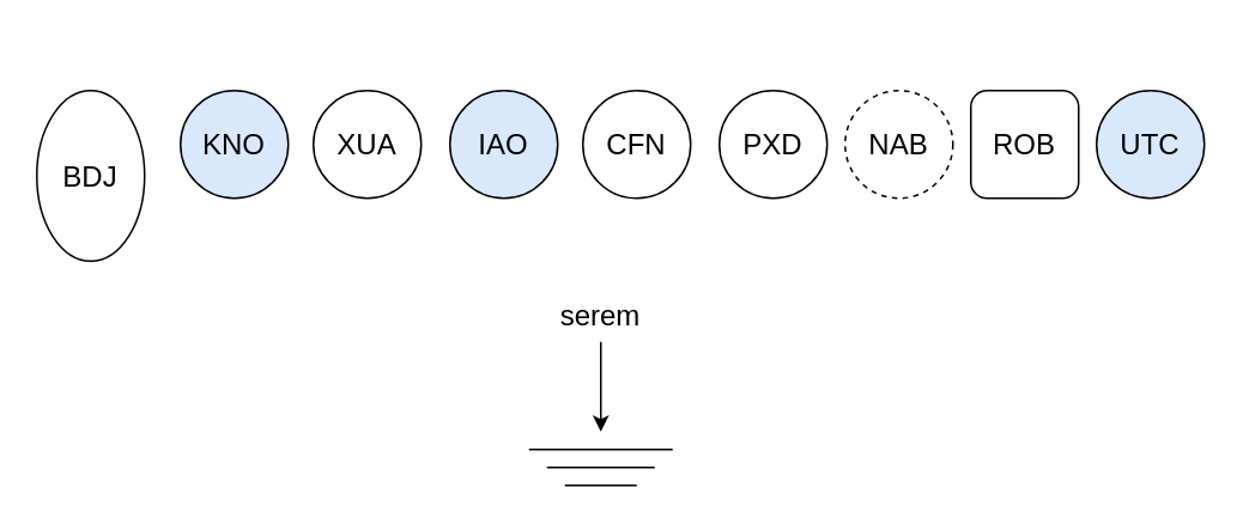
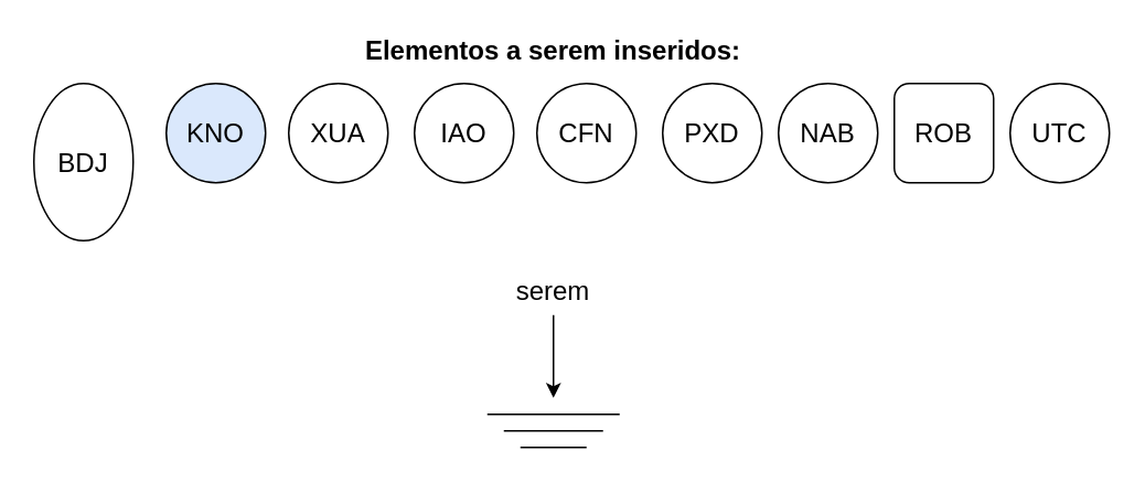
  <mxCell id="0" />
  <mxCell id="1" parent="0" />
  <mxCell id="2" value="serem" style="text;html=1;align=center;verticalAlign=middle;whiteSpace=wrap;rounded=0;fontSize=16;" vertex="1" parent="1"><mxGeometry x="304" y="160" width="60" height="30" as="geometry" /></mxCell>
  <mxCell id="3" value="" style="endArrow=classic;html=1;rounded=0;exitX=0.5;exitY=1;exitDx=0;exitDy=0;" edge="1" parent="1" source="2"><mxGeometry width="50" height="50" relative="1" as="geometry"><mxPoint x="310" y="430" as="sourcePoint" /><mxPoint x="334" y="240" as="targetPoint" /></mxGeometry></mxCell>
  <mxCell id="4" value="&lt;span style=&quot;font-size: 16px;&quot;&gt;BDJ&lt;/span&gt;" style="ellipse;whiteSpace=wrap;html=1;aspect=fixed;" vertex="1" parent="1"><mxGeometry x="20" y="50" width="60" height="95" as="geometry" /></mxCell>
  <mxCell id="5" value="&lt;font style=&quot;font-size: 16px;&quot;&gt;KNO&lt;/font&gt;" style="ellipse;whiteSpace=wrap;html=1;aspect=fixed;fillColor=#dae8fc;" vertex="1" parent="1"><mxGeometry x="100" y="50" width="60" height="60" as="geometry" /></mxCell>
  <mxCell id="6" value="&lt;font style=&quot;font-size: 16px;&quot;&gt;XUA&lt;/font&gt;" style="ellipse;whiteSpace=wrap;html=1;aspect=fixed;" vertex="1" parent="1"><mxGeometry x="174" y="50" width="60" height="60" as="geometry" /></mxCell>
- <mxCell id="7" value="&lt;font style=&quot;font-size: 16px;&quot;&gt;IAO&lt;/font&gt;" style="ellipse;whiteSpace=wrap;html=1;aspect=fixed;fillColor=#dae8fc;" vertex="1" parent="1"><mxGeometry x="250" y="50" width="60" height="60" as="geometry" /></mxCell>
+ <mxCell id="7" value="&lt;font style=&quot;font-size: 16px;&quot;&gt;IAO&lt;/font&gt;" style="ellipse;whiteSpace=wrap;html=1;aspect=fixed;" vertex="1" parent="1"><mxGeometry x="250" y="50" width="60" height="60" as="geometry" /></mxCell>
  <mxCell id="8" value="&lt;font style=&quot;font-size: 16px;&quot;&gt;CFN&lt;/font&gt;" style="ellipse;whiteSpace=wrap;html=1;aspect=fixed;" vertex="1" parent="1"><mxGeometry x="324" y="50" width="60" height="60" as="geometry" /></mxCell>
  <mxCell id="9" value="&lt;font style=&quot;font-size: 16px;&quot;&gt;PXD&lt;/font&gt;" style="ellipse;whiteSpace=wrap;html=1;aspect=fixed;" vertex="1" parent="1"><mxGeometry x="400" y="50" width="60" height="60" as="geometry" /></mxCell>
- <mxCell id="10" value="&lt;font style=&quot;font-size: 16px;&quot;&gt;NAB&lt;/font&gt;" style="ellipse;whiteSpace=wrap;html=1;aspect=fixed;dashed=1;" vertex="1" parent="1"><mxGeometry x="470" y="50" width="60" height="60" as="geometry" /></mxCell>
+ <mxCell id="10" value="&lt;font style=&quot;font-size: 16px;&quot;&gt;NAB&lt;/font&gt;" style="ellipse;whiteSpace=wrap;html=1;aspect=fixed;" vertex="1" parent="1"><mxGeometry x="470" y="50" width="60" height="60" as="geometry" /></mxCell>
  <mxCell id="11" value="&lt;font style=&quot;font-size: 16px;&quot;&gt;ROB&lt;/font&gt;" style="whiteSpace=wrap;html=1;aspect=fixed;rounded=1;" vertex="1" parent="1"><mxGeometry x="540" y="50" width="60" height="60" as="geometry" /></mxCell>
- <mxCell id="12" value="&lt;font style=&quot;font-size: 16px;&quot;&gt;UTC&lt;/font&gt;" style="ellipse;whiteSpace=wrap;html=1;aspect=fixed;fillColor=#dae8fc;" vertex="1" parent="1"><mxGeometry x="610" y="50" width="60" height="60" as="geometry" /></mxCell>
+ <mxCell id="12" value="&lt;font style=&quot;font-size: 16px;&quot;&gt;UTC&lt;/font&gt;" style="ellipse;whiteSpace=wrap;html=1;aspect=fixed;" vertex="1" parent="1"><mxGeometry x="610" y="50" width="60" height="60" as="geometry" /></mxCell>
+ <mxCell id="13" value="&lt;b&gt;Elementos a serem inseridos:&lt;/b&gt;" style="text;html=1;align=center;verticalAlign=middle;whiteSpace=wrap;rounded=0;fontSize=16;" vertex="1" parent="1"><mxGeometry x="214" y="20" width="240" height="20" as="geometry" /></mxCell>
  <mxCell id="14" value="" style="group" vertex="1" connectable="0" parent="1"><mxGeometry x="294" y="250" width="80" height="20" as="geometry" /></mxCell>
  <mxCell id="15" value="" style="endArrow=none;html=1;rounded=0;fontStyle=1" edge="1" parent="14"><mxGeometry width="50" height="50" relative="1" as="geometry"><mxPoint as="sourcePoint" /><mxPoint x="80" as="targetPoint" /></mxGeometry></mxCell>
  <mxCell id="16" value="" style="endArrow=none;html=1;rounded=0;fontStyle=1" edge="1" parent="14"><mxGeometry width="50" height="50" relative="1" as="geometry"><mxPoint x="10" y="10" as="sourcePoint" /><mxPoint x="70" y="10" as="targetPoint" /><Array as="points"><mxPoint x="50" y="10" /></Array></mxGeometry></mxCell>
  <mxCell id="17" value="" style="endArrow=none;html=1;rounded=0;fontStyle=1" edge="1" parent="14"><mxGeometry width="50" height="50" relative="1" as="geometry"><mxPoint x="20" y="20" as="sourcePoint" /><mxPoint x="60" y="20" as="targetPoint" /></mxGeometry></mxCell>
